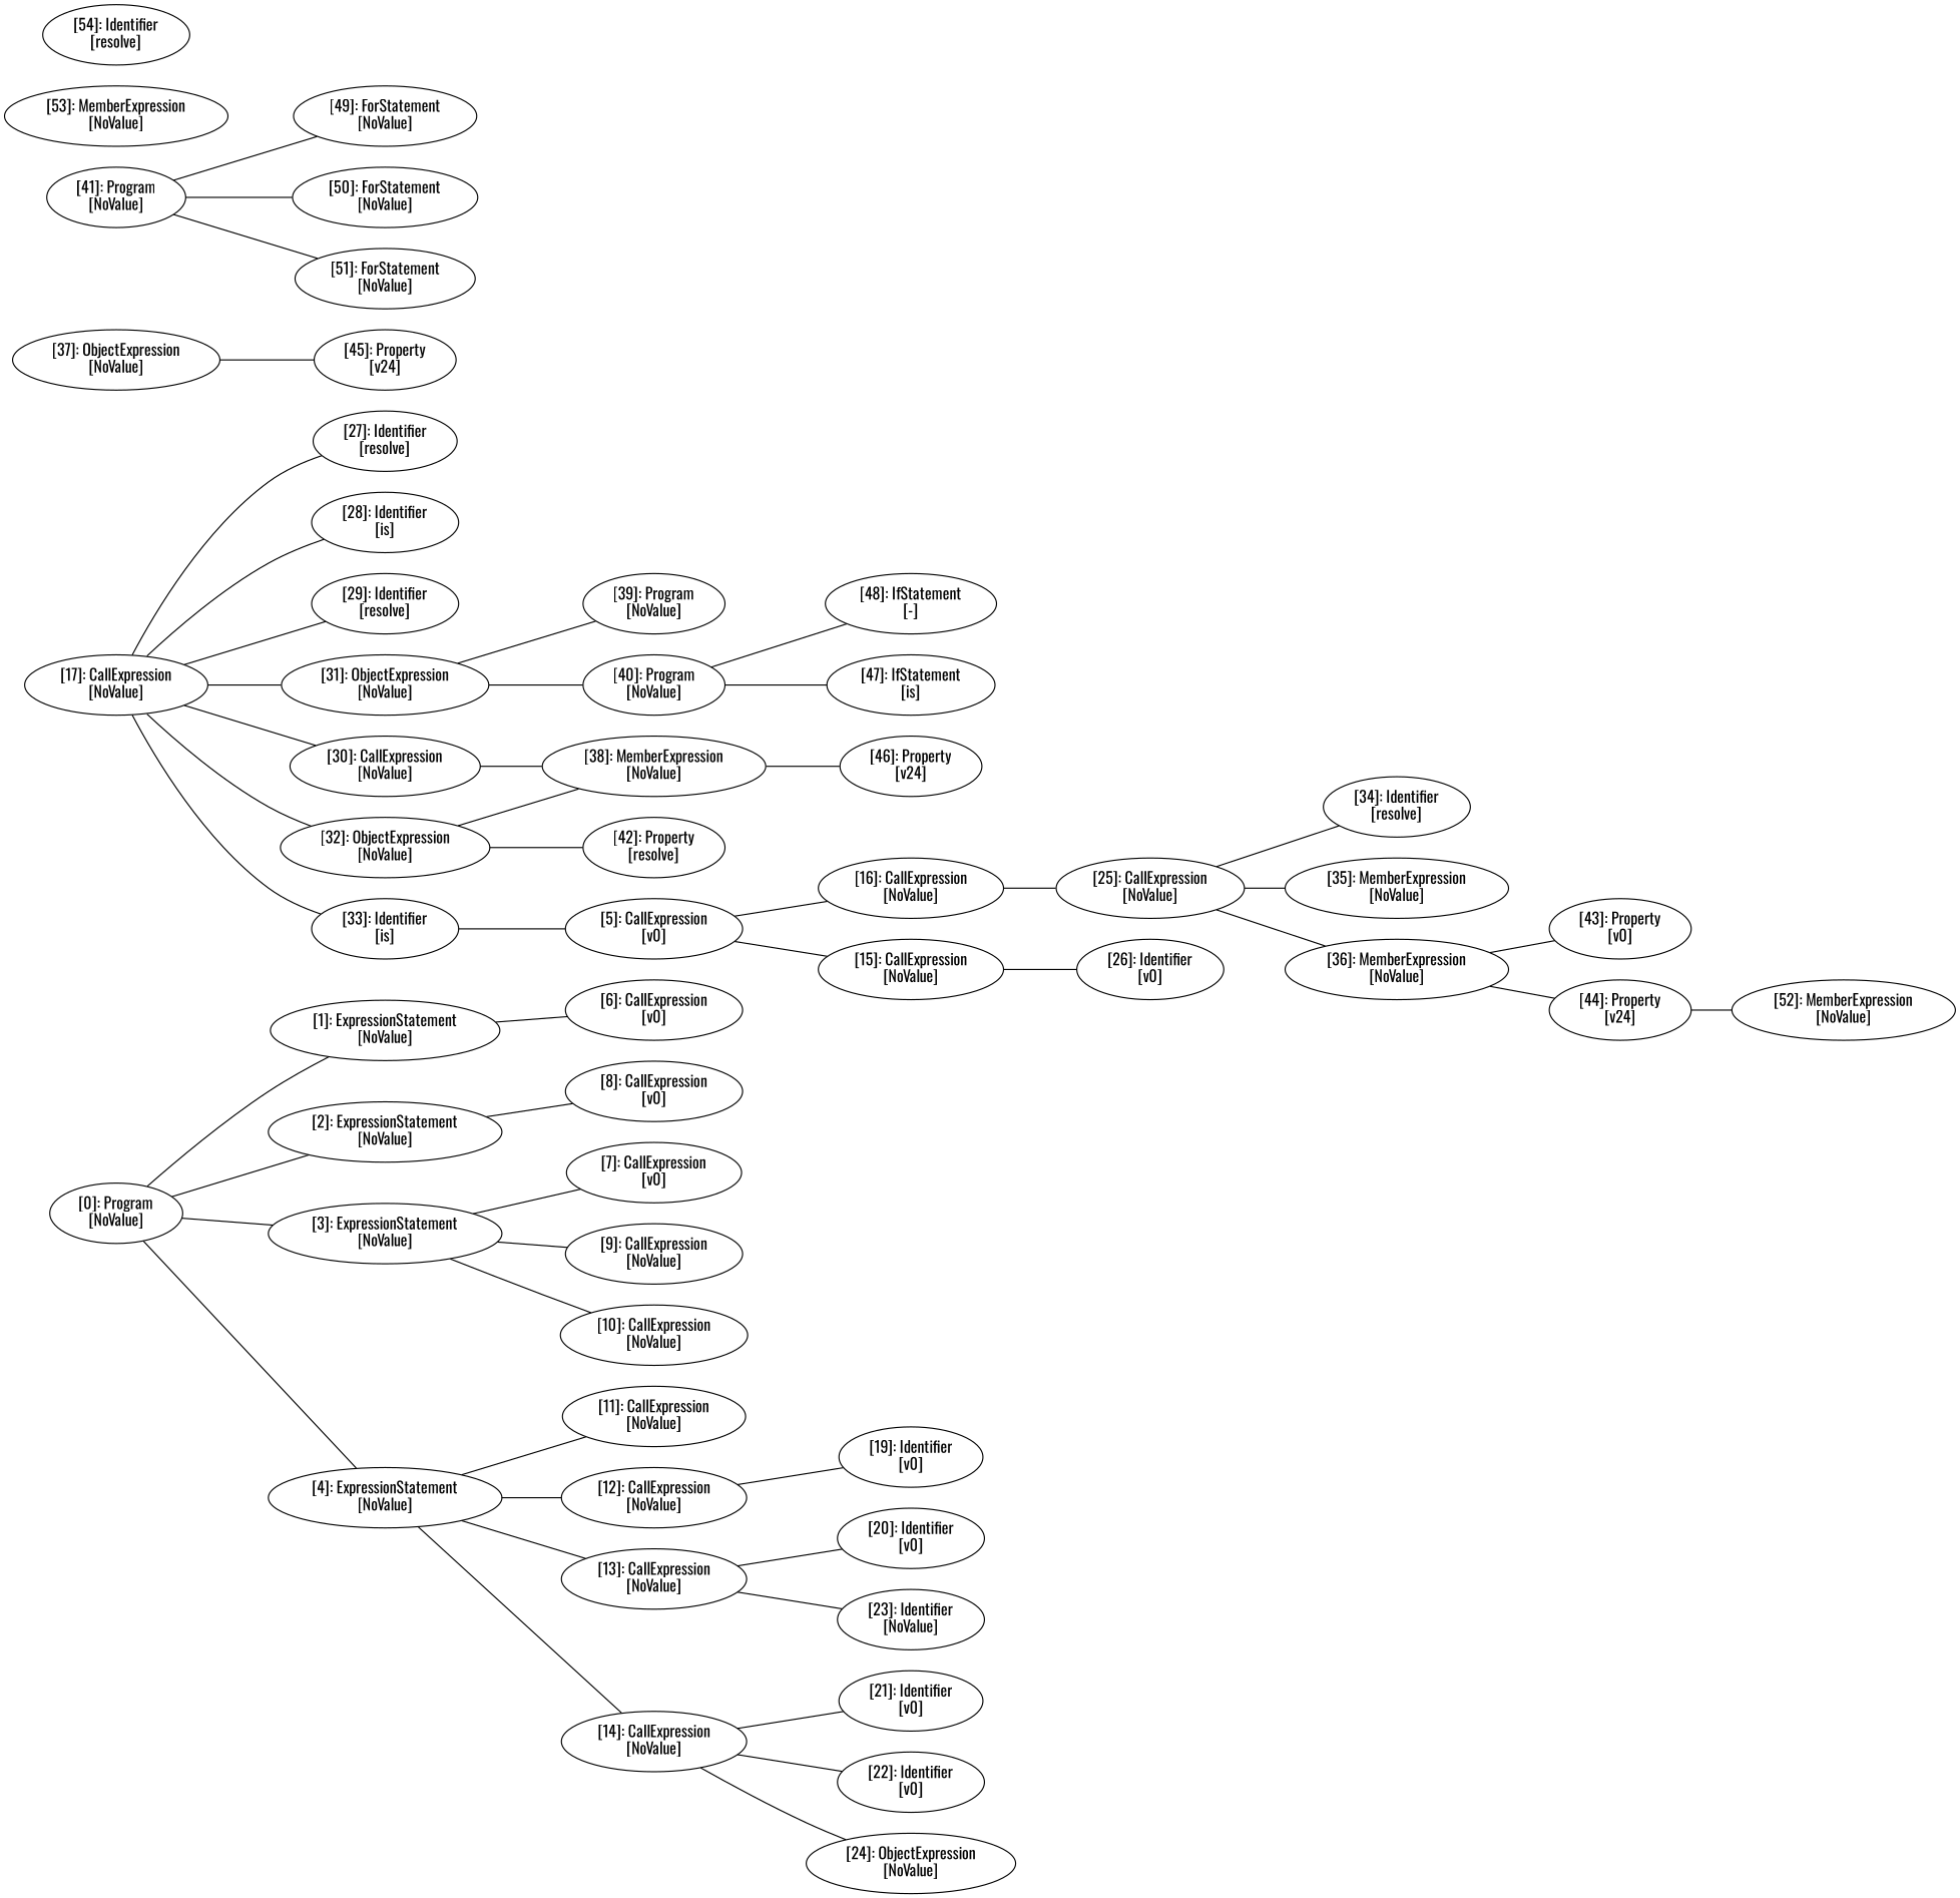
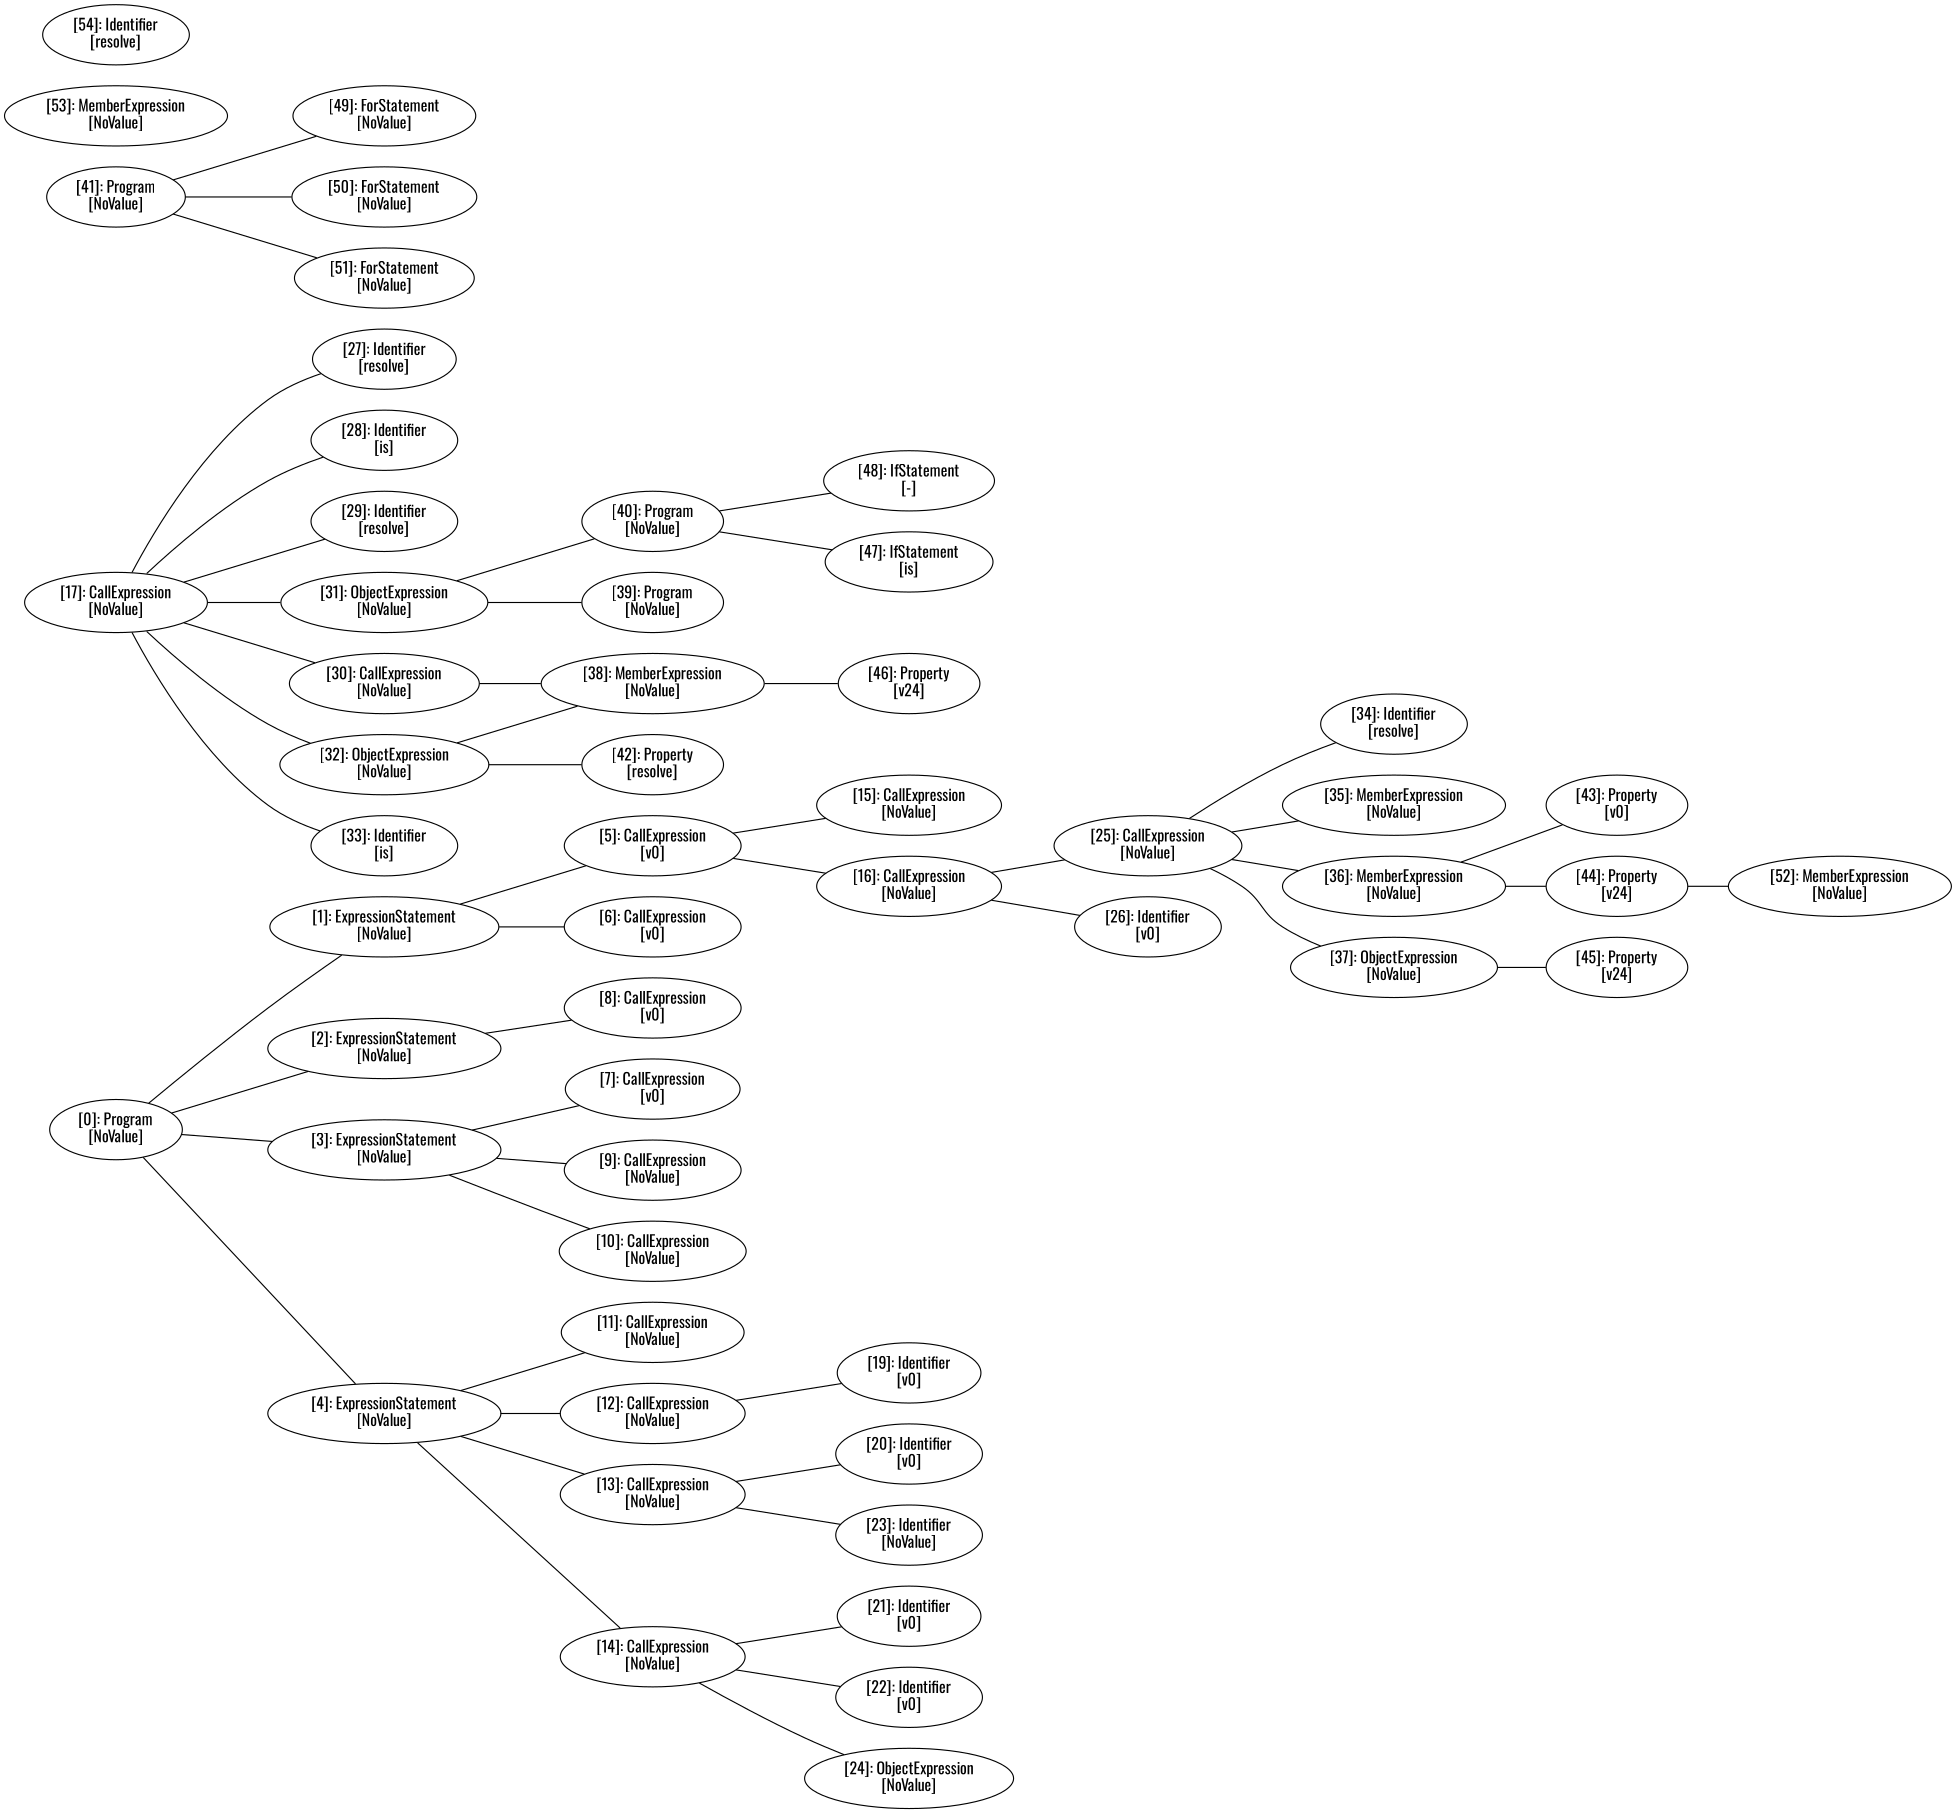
  graph {
    fontname=Oswald
    rankdir=LR
    node [fontname=Oswald]
    edge [fontname=Oswald]
    n1 [label="[0]: Program\n[NoValue]"]
    n2 [label="[1]: ExpressionStatement\n[NoValue]"]
    n3 [label="[2]: ExpressionStatement\n[NoValue]"]
    n4 [label="[3]: ExpressionStatement\n[NoValue]"]
    n5 [label="[4]: ExpressionStatement\n[NoValue]"]
    n6 [label="[5]: CallExpression\n[v0]"]
    n7 [label="[6]: CallExpression\n[v0]"]
    n8 [label="[8]: CallExpression\n[v0]"]
    n9 [label="[7]: CallExpression\n[v0]"]
    n10 [label="[9]: CallExpression\n[NoValue]"]
    n11 [label="[10]: CallExpression\n[NoValue]"]
    n12 [label="[11]: CallExpression\n[NoValue]"]
    n13 [label="[12]: CallExpression\n[NoValue]"]
    n14 [label="[13]: CallExpression\n[NoValue]"]
    n15 [label="[14]: CallExpression\n[NoValue]"]
    n16 [label="[15]: CallExpression\n[NoValue]"]
    n17 [label="[16]: CallExpression\n[NoValue]"]
    n18 [label="[19]: Identifier\n[v0]"]
    n19 [label="[20]: Identifier\n[v0]"]
    n20 [label="[23]: Identifier\n[NoValue]"]
    n21 [label="[21]: Identifier\n[v0]"]
    n22 [label="[22]: Identifier\n[v0]"]
    n23 [label="[24]: ObjectExpression\n[NoValue]"]
    n24 [label="[25]: CallExpression\n[NoValue]"]
    n25 [label="[26]: Identifier\n[v0]"]
    n26 [label="[34]: Identifier\n[resolve]"]
    n27 [label="[35]: MemberExpression\n[NoValue]"]
    n28 [label="[36]: MemberExpression\n[NoValue]"]
    n29 [label="[37]: ObjectExpression\n[NoValue]"]
    n30 [label="[17]: CallExpression\n[NoValue]"]
    n31 [label="[27]: Identifier\n[resolve]"]
    n32 [label="[28]: Identifier\n[is]"]
    n33 [label="[29]: Identifier\n[resolve]"]
    n34 [label="[30]: CallExpression\n[NoValue]"]
    n35 [label="[31]: ObjectExpression\n[NoValue]"]
    n36 [label="[32]: ObjectExpression\n[NoValue]"]
    n37 [label="[33]: Identifier\n[is]"]
    n38 [label="[38]: MemberExpression\n[NoValue]"]
    n39 [label="[39]: Program\n[NoValue]"]
    n40 [label="[40]: Program\n[NoValue]"]
    n41 [label="[42]: Property\n[resolve]"]
    n42 [label="[43]: Property\n[v0]"]
    n43 [label="[44]: Property\n[v24]"]
    n44 [label="[45]: Property\n[v24]"]
    n45 [label="[46]: Property\n[v24]"]
    n46 [label="[47]: IfStatement\n[is]"]
    n47 [label="[48]: IfStatement\n[-]"]
    n48 [label="[41]: Program\n[NoValue]"]
    n49 [label="[49]: ForStatement\n[NoValue]"]
    n50 [label="[50]: ForStatement\n[NoValue]"]
    n51 [label="[51]: ForStatement\n[NoValue]"]
    n52 [label="[52]: MemberExpression\n[NoValue]"]
    n53 [label="[53]: MemberExpression\n[NoValue]"]
    n54 [label="[54]: Identifier\n[resolve]"]
    n1 -- n2
    n1 -- n3
    n1 -- n4
    n1 -- n5
-   n37 -- n6
+   n2 -- n6
    n2 -- n7
    n3 -- n8
    n4 -- n9
    n4 -- n10
    n4 -- n11
    n5 -- n12
    n5 -- n13
    n5 -- n14
    n5 -- n15
    n6 -- n16
    n6 -- n17
    n13 -- n18
    n14 -- n19
    n14 -- n20
    n15 -- n21
    n15 -- n22
    n15 -- n23
    n17 -- n24
-   n16 -- n25
+   n17 -- n25
    n24 -- n26
    n24 -- n27
    n24 -- n28
+   n24 -- n29
    n28 -- n42
    n28 -- n43
    n29 -- n44
    n30 -- n31
    n30 -- n32
    n30 -- n33
    n30 -- n34
    n30 -- n35
    n30 -- n36
    n30 -- n37
    n34 -- n38
    n35 -- n39
    n35 -- n40
    n36 -- n38
    n36 -- n41
    n38 -- n45
    n40 -- n46
    n40 -- n47
    n43 -- n52
    n48 -- n49
    n48 -- n50
    n48 -- n51
  }
